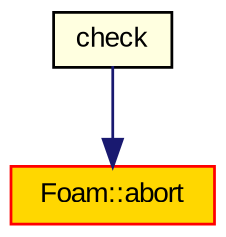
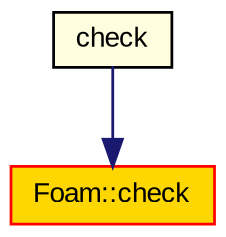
  digraph {
    rankdir=TB
    fontname="Liberation Sans"
    node [fontname="Liberation Sans" fontsize=10 shape=record style=filled]
    n1 [color=black fillcolor=lightyellow fontcolor=black height=0.2 label=check width=0.4]
-   n2 [color=red height=0.2 label="Foam::abort" width=0.4 fillcolor=gold]
+   n2 [color=red height=0.2 label="Foam::check" width=0.4 fillcolor=gold]
    n1 -> n2 [color=midnightblue fontname="Liberation Sans" fontsize=10 labelfontname=Helvetica labelfontsize=10 style=solid]
  }
